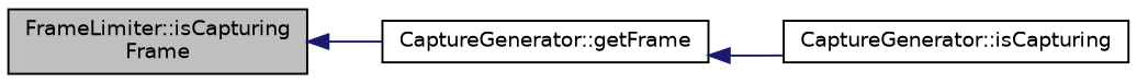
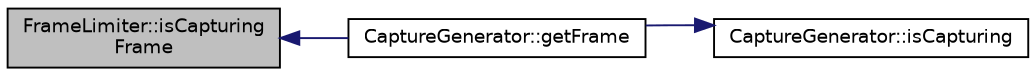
  digraph {
    rankdir=LR
    node [color=black fillcolor=white fontname=Helvetica fontsize=10 shape=record style=filled]
    edge [color=midnightblue dir=back fontname=Helvetica fontsize=10 labelfontname=Helvetica labelfontsize=10 style=solid]
    n1 [fillcolor=grey75 fontcolor=black height=0.2 label="FrameLimiter::isCapturing\lFrame" width=0.4]
    n2 [height=0.2 label="CaptureGenerator::getFrame" width=0.4]
    n3 [height=0.2 label="CaptureGenerator::isCapturing" width=0.4]
    n1 -> n2
-   n2 -> n3
+   n3 -> n2
  }
